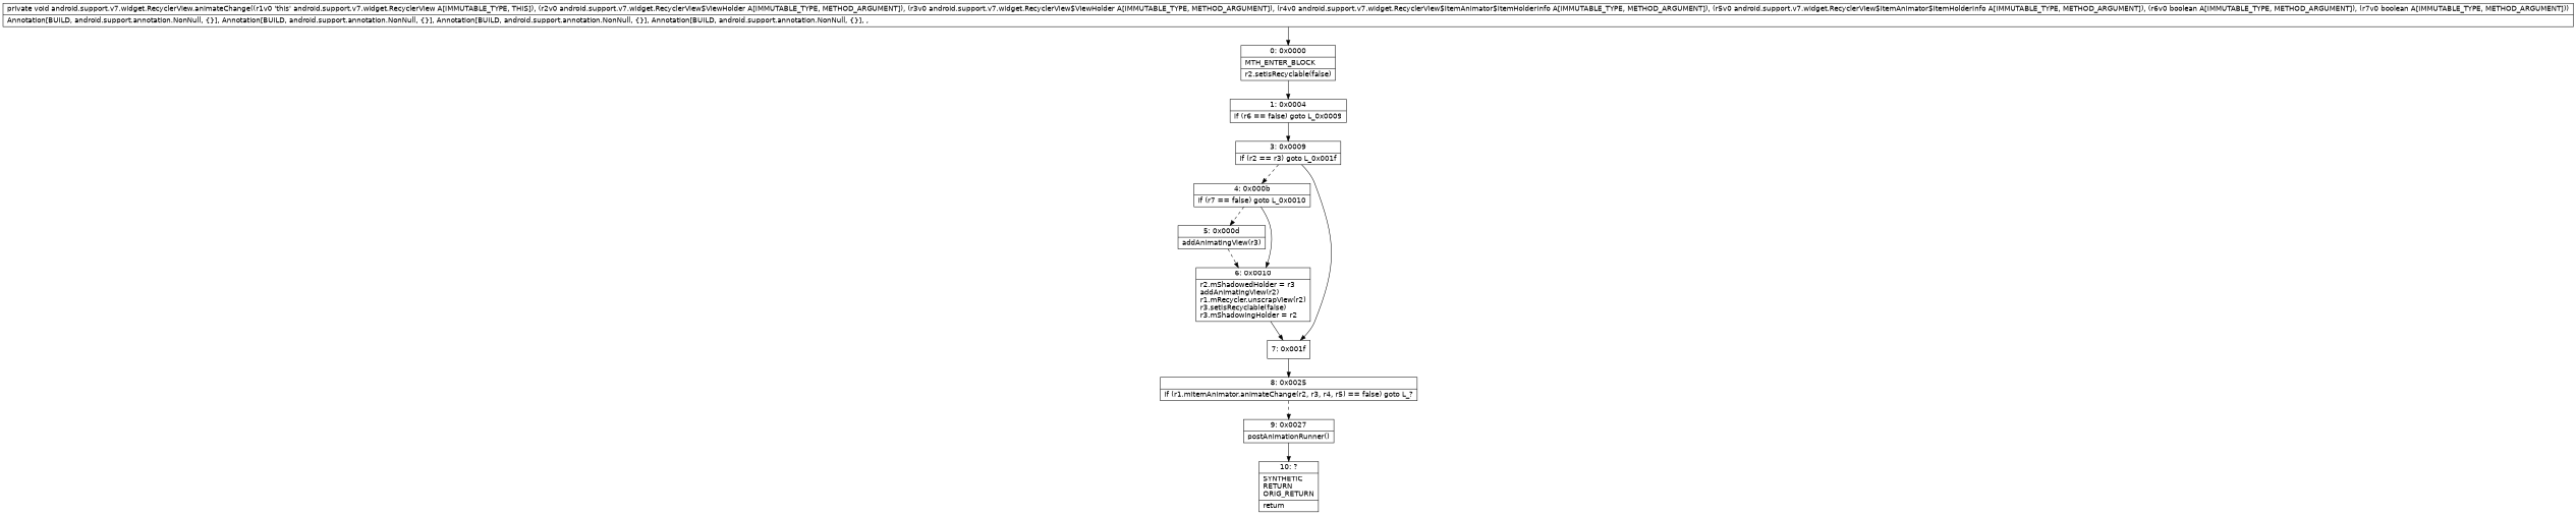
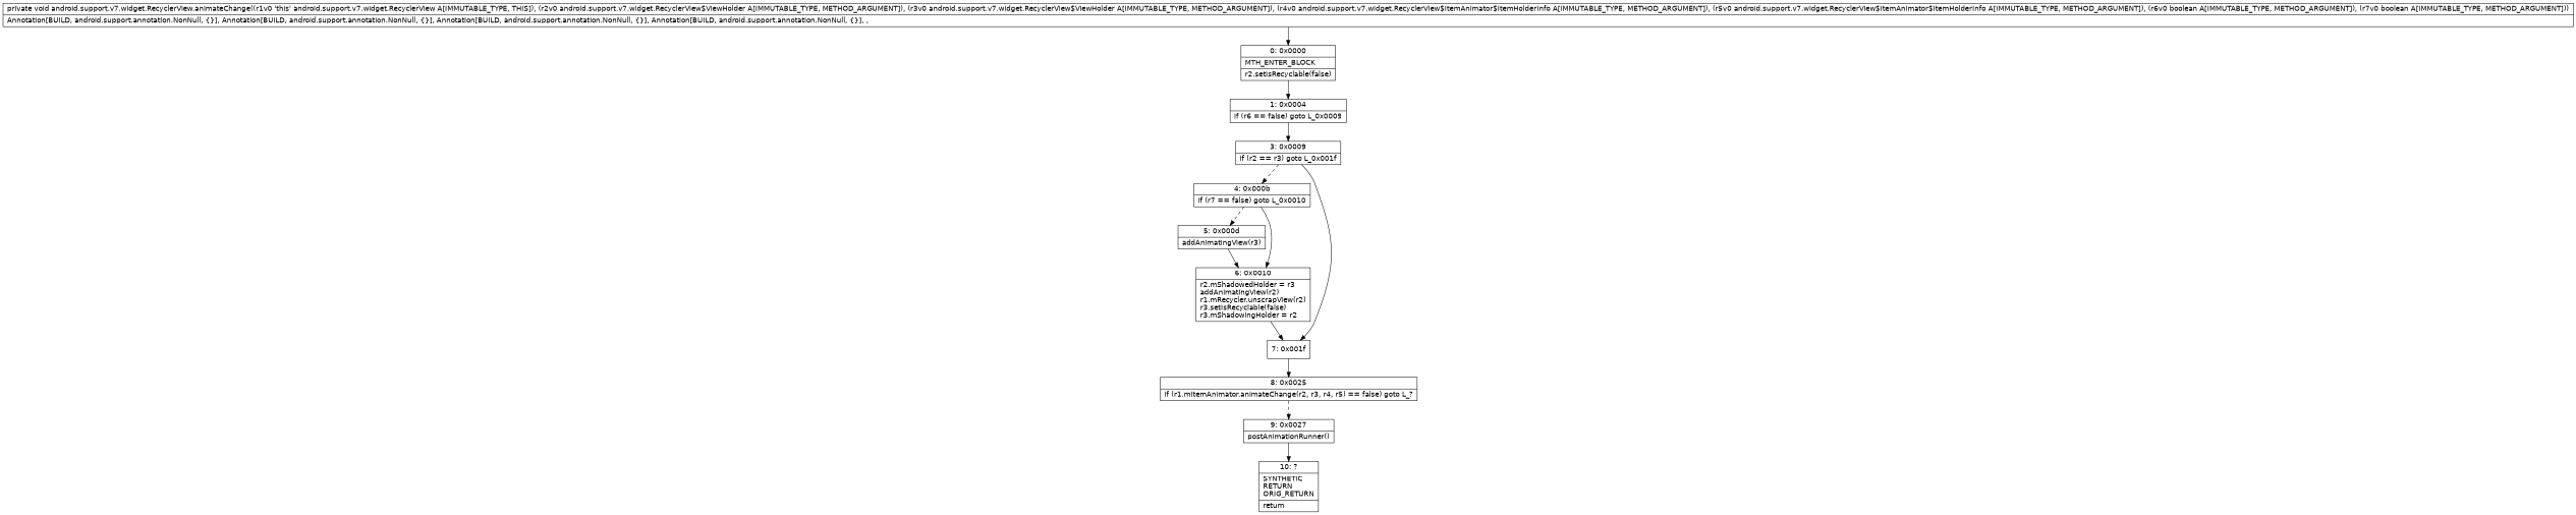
  digraph {
    fontname="DejaVu Sans"
    node [fontname="DejaVu Sans" shape=record]
    edge [fontname="DejaVu Sans"]
    n1 [label="{0\:\ 0x0000|MTH_ENTER_BLOCK\l|r2.setIsRecyclable(false)\l}"]
    n2 [label="{1\:\ 0x0004|if (r6 == false) goto L_0x0009\l}"]
    n3 [label="{3\:\ 0x0009|if (r2 == r3) goto L_0x001f\l}"]
    n4 [label="{4\:\ 0x000b|if (r7 == false) goto L_0x0010\l}"]
    n5 [label="{7\:\ 0x001f}"]
    n6 [label="{5\:\ 0x000d|addAnimatingView(r3)\l}"]
    n7 [label="{6\:\ 0x0010|r2.mShadowedHolder = r3\laddAnimatingView(r2)\lr1.mRecycler.unscrapView(r2)\lr3.setIsRecyclable(false)\lr3.mShadowingHolder = r2\l}"]
    n8 [label="{8\:\ 0x0025|if (r1.mItemAnimator.animateChange(r2, r3, r4, r5) == false) goto L_?\l}"]
    n9 [label="{9\:\ 0x0027|postAnimationRunner()\l}"]
    n10 [label="{10\:\ ?|SYNTHETIC\lRETURN\lORIG_RETURN\l|return\l}"]
    n11 [label="{private void android.support.v7.widget.RecyclerView.animateChange((r1v0 'this' android.support.v7.widget.RecyclerView A[IMMUTABLE_TYPE, THIS]), (r2v0 android.support.v7.widget.RecyclerView$ViewHolder A[IMMUTABLE_TYPE, METHOD_ARGUMENT]), (r3v0 android.support.v7.widget.RecyclerView$ViewHolder A[IMMUTABLE_TYPE, METHOD_ARGUMENT]), (r4v0 android.support.v7.widget.RecyclerView$ItemAnimator$ItemHolderInfo A[IMMUTABLE_TYPE, METHOD_ARGUMENT]), (r5v0 android.support.v7.widget.RecyclerView$ItemAnimator$ItemHolderInfo A[IMMUTABLE_TYPE, METHOD_ARGUMENT]), (r6v0 boolean A[IMMUTABLE_TYPE, METHOD_ARGUMENT]), (r7v0 boolean A[IMMUTABLE_TYPE, METHOD_ARGUMENT]))  | Annotation[BUILD, android.support.annotation.NonNull, \{\}], Annotation[BUILD, android.support.annotation.NonNull, \{\}], Annotation[BUILD, android.support.annotation.NonNull, \{\}], Annotation[BUILD, android.support.annotation.NonNull, \{\}], , \l}"]
    n1 -> n2
    n2 -> n3
    n3 -> n4 [style=dashed]
    n3 -> n5
    n4 -> n6 [style=dashed]
    n4 -> n7
    n5 -> n8
-   n6 -> n7 [style=dashed]
+   n6 -> n7
    n7 -> n5
    n8 -> n9 [style=dashed]
    n9 -> n10
    n11 -> n1
  }
